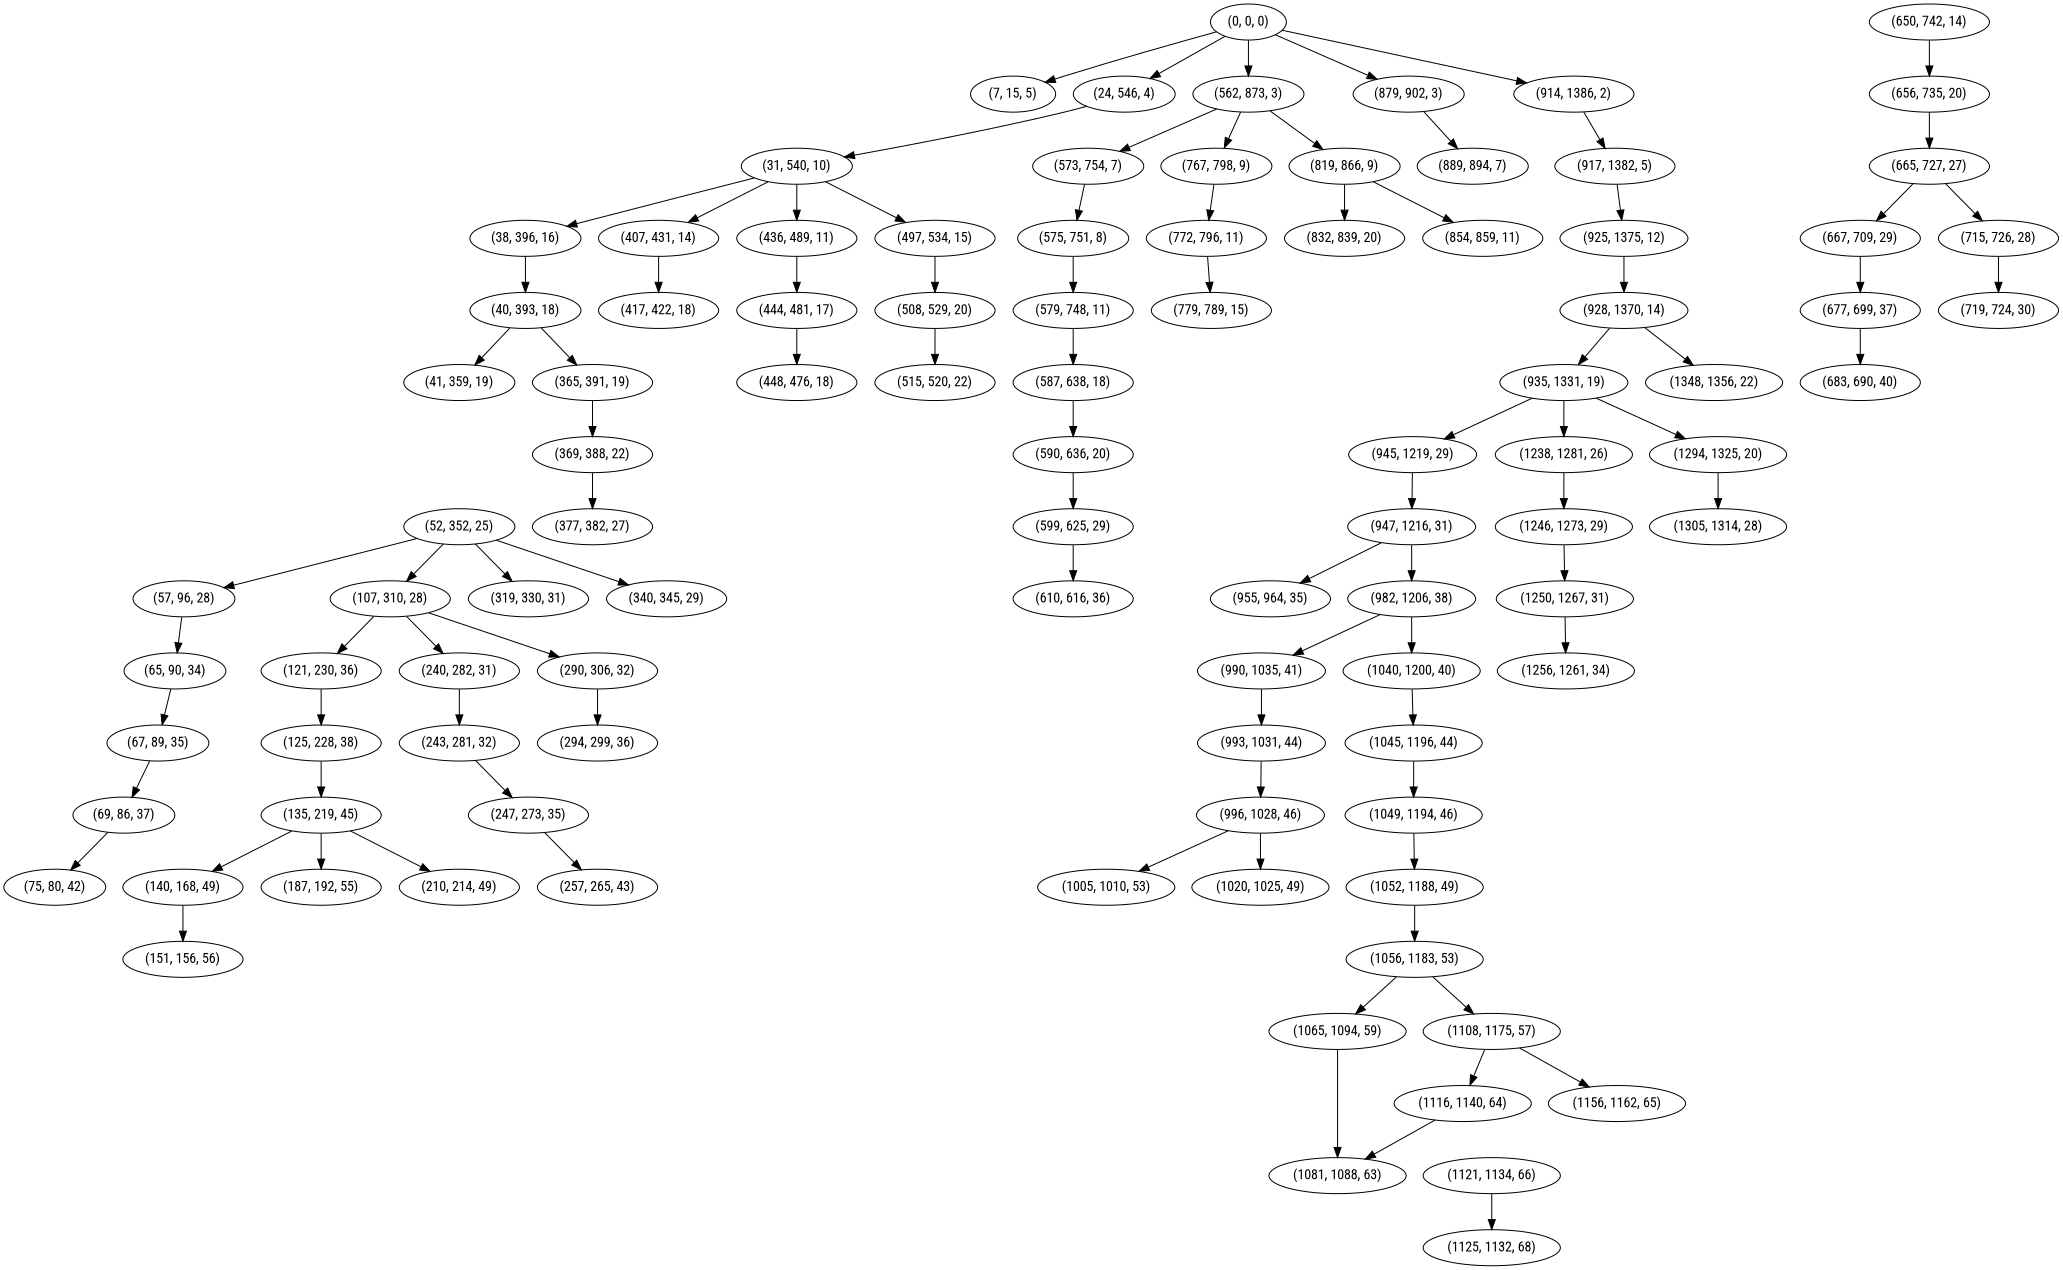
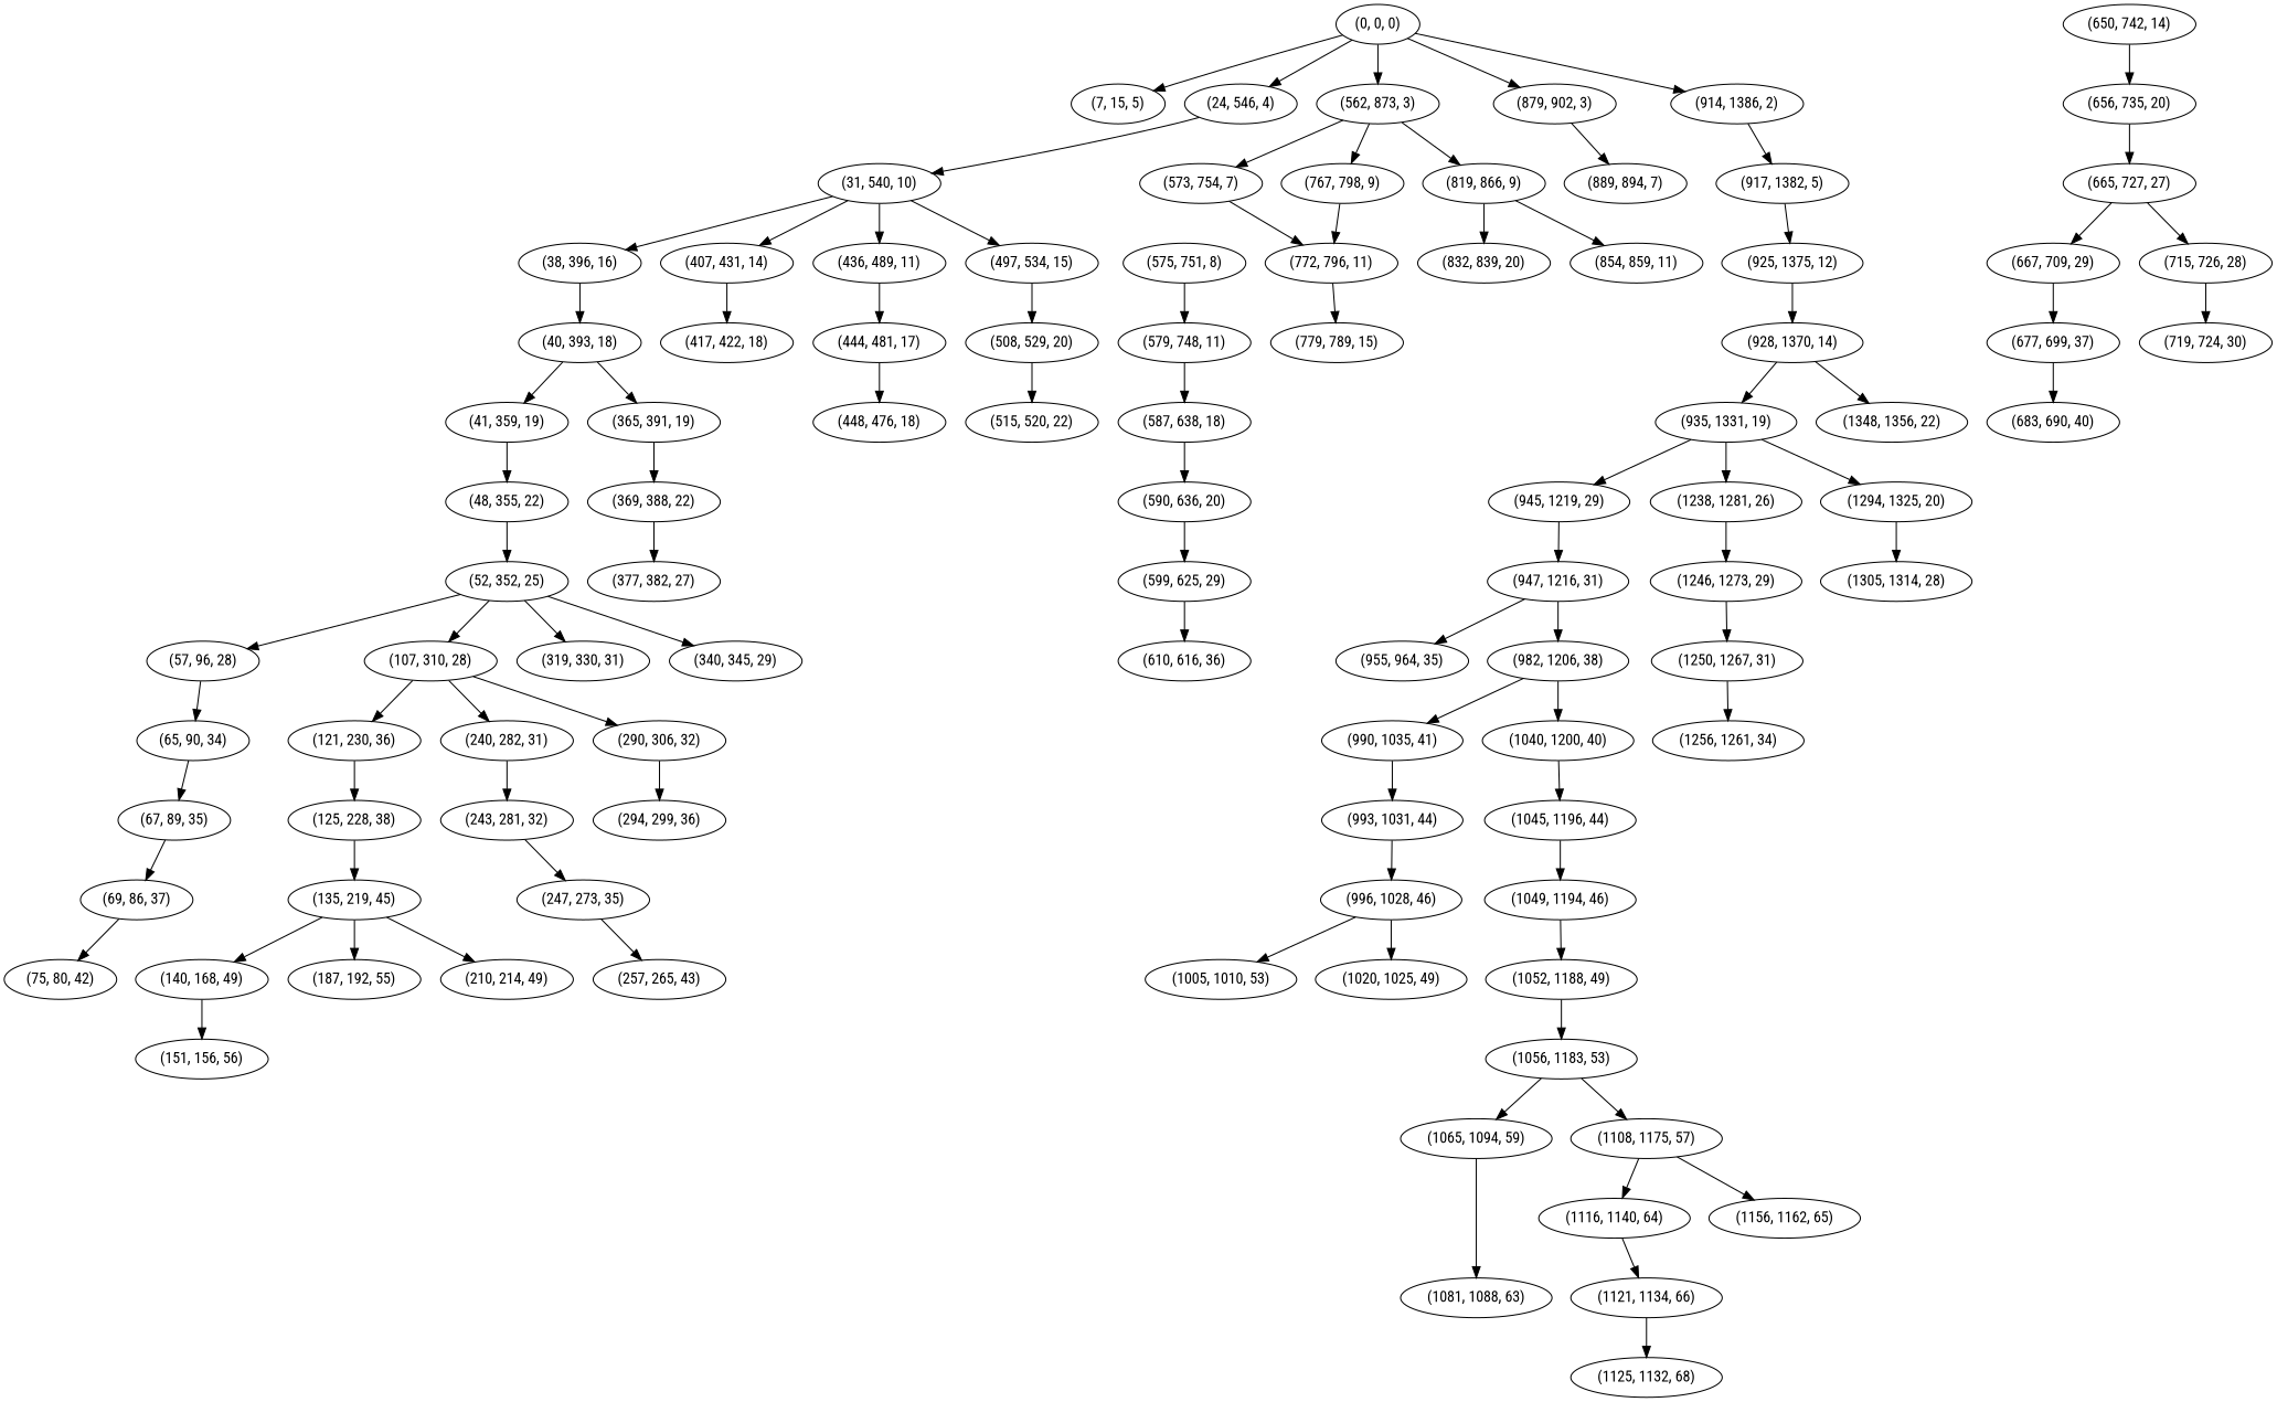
  digraph {
    fontname="Roboto Condensed"
    node [fontname="Roboto Condensed"]
    edge [fontname="Roboto Condensed"]
    "(0, 0, 0)"
    "(7, 15, 5)"
    "(24, 546, 4)"
    "(562, 873, 3)"
    "(879, 902, 3)"
    "(914, 1386, 2)"
    "(31, 540, 10)"
    "(573, 754, 7)"
    "(767, 798, 9)"
    "(819, 866, 9)"
    "(889, 894, 7)"
    "(917, 1382, 5)"
    "(38, 396, 16)"
    "(407, 431, 14)"
    "(436, 489, 11)"
    "(497, 534, 15)"
    "(40, 393, 18)"
    "(417, 422, 18)"
    "(444, 481, 17)"
    "(508, 529, 20)"
    "(41, 359, 19)"
    "(365, 391, 19)"
+   "(48, 355, 22)"
    "(369, 388, 22)"
    "(52, 352, 25)"
    "(57, 96, 28)"
    "(107, 310, 28)"
    "(319, 330, 31)"
    "(340, 345, 29)"
    "(65, 90, 34)"
    "(121, 230, 36)"
    "(240, 282, 31)"
    "(290, 306, 32)"
    "(67, 89, 35)"
    "(69, 86, 37)"
    "(75, 80, 42)"
    "(125, 228, 38)"
    "(243, 281, 32)"
    "(294, 299, 36)"
    "(135, 219, 45)"
    "(140, 168, 49)"
    "(187, 192, 55)"
    "(210, 214, 49)"
    "(151, 156, 56)"
    "(247, 273, 35)"
    "(257, 265, 43)"
    "(377, 382, 27)"
    "(448, 476, 18)"
    "(515, 520, 22)"
    "(575, 751, 8)"
    "(772, 796, 11)"
    "(832, 839, 20)"
    "(854, 859, 11)"
    "(579, 748, 11)"
    "(587, 638, 18)"
    "(590, 636, 20)"
    "(650, 742, 14)"
    "(656, 735, 20)"
    "(599, 625, 29)"
    "(610, 616, 36)"
    "(665, 727, 27)"
    "(667, 709, 29)"
    "(715, 726, 28)"
    "(677, 699, 37)"
    "(719, 724, 30)"
    "(683, 690, 40)"
    "(779, 789, 15)"
    "(925, 1375, 12)"
    "(928, 1370, 14)"
    "(935, 1331, 19)"
    "(1348, 1356, 22)"
    "(945, 1219, 29)"
    "(1238, 1281, 26)"
    "(1294, 1325, 20)"
    "(947, 1216, 31)"
    "(1246, 1273, 29)"
    "(1305, 1314, 28)"
    "(955, 964, 35)"
    "(982, 1206, 38)"
    "(990, 1035, 41)"
    "(1040, 1200, 40)"
    "(993, 1031, 44)"
    "(1045, 1196, 44)"
    "(996, 1028, 46)"
    "(1005, 1010, 53)"
    "(1020, 1025, 49)"
    "(1049, 1194, 46)"
    "(1052, 1188, 49)"
    "(1056, 1183, 53)"
    "(1065, 1094, 59)"
    "(1108, 1175, 57)"
    "(1081, 1088, 63)"
    "(1116, 1140, 64)"
    "(1156, 1162, 65)"
    "(1121, 1134, 66)"
    "(1125, 1132, 68)"
    "(1250, 1267, 31)"
    "(1256, 1261, 34)"
    "(0, 0, 0)" -> "(7, 15, 5)"
    "(0, 0, 0)" -> "(24, 546, 4)"
    "(0, 0, 0)" -> "(562, 873, 3)"
    "(0, 0, 0)" -> "(879, 902, 3)"
    "(0, 0, 0)" -> "(914, 1386, 2)"
    "(24, 546, 4)" -> "(31, 540, 10)"
    "(562, 873, 3)" -> "(573, 754, 7)"
    "(562, 873, 3)" -> "(767, 798, 9)"
    "(562, 873, 3)" -> "(819, 866, 9)"
    "(879, 902, 3)" -> "(889, 894, 7)"
    "(914, 1386, 2)" -> "(917, 1382, 5)"
    "(31, 540, 10)" -> "(38, 396, 16)"
    "(31, 540, 10)" -> "(407, 431, 14)"
    "(31, 540, 10)" -> "(436, 489, 11)"
    "(31, 540, 10)" -> "(497, 534, 15)"
-   "(573, 754, 7)" -> "(575, 751, 8)"
+   "(573, 754, 7)" -> "(772, 796, 11)"
    "(767, 798, 9)" -> "(772, 796, 11)"
    "(819, 866, 9)" -> "(832, 839, 20)"
    "(819, 866, 9)" -> "(854, 859, 11)"
    "(917, 1382, 5)" -> "(925, 1375, 12)"
    "(38, 396, 16)" -> "(40, 393, 18)"
    "(407, 431, 14)" -> "(417, 422, 18)"
    "(436, 489, 11)" -> "(444, 481, 17)"
    "(497, 534, 15)" -> "(508, 529, 20)"
    "(40, 393, 18)" -> "(41, 359, 19)"
    "(40, 393, 18)" -> "(365, 391, 19)"
    "(444, 481, 17)" -> "(448, 476, 18)"
    "(508, 529, 20)" -> "(515, 520, 22)"
+   "(41, 359, 19)" -> "(48, 355, 22)"
    "(365, 391, 19)" -> "(369, 388, 22)"
+   "(48, 355, 22)" -> "(52, 352, 25)"
    "(369, 388, 22)" -> "(377, 382, 27)"
    "(52, 352, 25)" -> "(57, 96, 28)"
    "(52, 352, 25)" -> "(107, 310, 28)"
    "(52, 352, 25)" -> "(319, 330, 31)"
    "(52, 352, 25)" -> "(340, 345, 29)"
    "(57, 96, 28)" -> "(65, 90, 34)"
    "(107, 310, 28)" -> "(121, 230, 36)"
    "(107, 310, 28)" -> "(240, 282, 31)"
    "(107, 310, 28)" -> "(290, 306, 32)"
    "(65, 90, 34)" -> "(67, 89, 35)"
    "(121, 230, 36)" -> "(125, 228, 38)"
    "(240, 282, 31)" -> "(243, 281, 32)"
    "(290, 306, 32)" -> "(294, 299, 36)"
    "(67, 89, 35)" -> "(69, 86, 37)"
    "(69, 86, 37)" -> "(75, 80, 42)"
    "(125, 228, 38)" -> "(135, 219, 45)"
    "(243, 281, 32)" -> "(247, 273, 35)"
    "(135, 219, 45)" -> "(140, 168, 49)"
    "(135, 219, 45)" -> "(187, 192, 55)"
    "(135, 219, 45)" -> "(210, 214, 49)"
    "(140, 168, 49)" -> "(151, 156, 56)"
    "(247, 273, 35)" -> "(257, 265, 43)"
    "(575, 751, 8)" -> "(579, 748, 11)"
    "(772, 796, 11)" -> "(779, 789, 15)"
    "(579, 748, 11)" -> "(587, 638, 18)"
    "(587, 638, 18)" -> "(590, 636, 20)"
    "(590, 636, 20)" -> "(599, 625, 29)"
    "(650, 742, 14)" -> "(656, 735, 20)"
    "(656, 735, 20)" -> "(665, 727, 27)"
    "(599, 625, 29)" -> "(610, 616, 36)"
    "(665, 727, 27)" -> "(667, 709, 29)"
    "(665, 727, 27)" -> "(715, 726, 28)"
    "(667, 709, 29)" -> "(677, 699, 37)"
    "(715, 726, 28)" -> "(719, 724, 30)"
    "(677, 699, 37)" -> "(683, 690, 40)"
    "(925, 1375, 12)" -> "(928, 1370, 14)"
    "(928, 1370, 14)" -> "(935, 1331, 19)"
    "(928, 1370, 14)" -> "(1348, 1356, 22)"
    "(935, 1331, 19)" -> "(945, 1219, 29)"
    "(935, 1331, 19)" -> "(1238, 1281, 26)"
    "(935, 1331, 19)" -> "(1294, 1325, 20)"
    "(945, 1219, 29)" -> "(947, 1216, 31)"
    "(1238, 1281, 26)" -> "(1246, 1273, 29)"
    "(1294, 1325, 20)" -> "(1305, 1314, 28)"
    "(947, 1216, 31)" -> "(955, 964, 35)"
    "(947, 1216, 31)" -> "(982, 1206, 38)"
    "(1246, 1273, 29)" -> "(1250, 1267, 31)"
    "(982, 1206, 38)" -> "(990, 1035, 41)"
    "(982, 1206, 38)" -> "(1040, 1200, 40)"
    "(990, 1035, 41)" -> "(993, 1031, 44)"
    "(1040, 1200, 40)" -> "(1045, 1196, 44)"
    "(993, 1031, 44)" -> "(996, 1028, 46)"
    "(1045, 1196, 44)" -> "(1049, 1194, 46)"
    "(996, 1028, 46)" -> "(1005, 1010, 53)"
    "(996, 1028, 46)" -> "(1020, 1025, 49)"
    "(1049, 1194, 46)" -> "(1052, 1188, 49)"
    "(1052, 1188, 49)" -> "(1056, 1183, 53)"
    "(1056, 1183, 53)" -> "(1065, 1094, 59)"
    "(1056, 1183, 53)" -> "(1108, 1175, 57)"
    "(1065, 1094, 59)" -> "(1081, 1088, 63)"
    "(1108, 1175, 57)" -> "(1116, 1140, 64)"
    "(1108, 1175, 57)" -> "(1156, 1162, 65)"
-   "(1116, 1140, 64)" -> "(1081, 1088, 63)"
+   "(1116, 1140, 64)" -> "(1121, 1134, 66)"
    "(1121, 1134, 66)" -> "(1125, 1132, 68)"
    "(1250, 1267, 31)" -> "(1256, 1261, 34)"
  }
